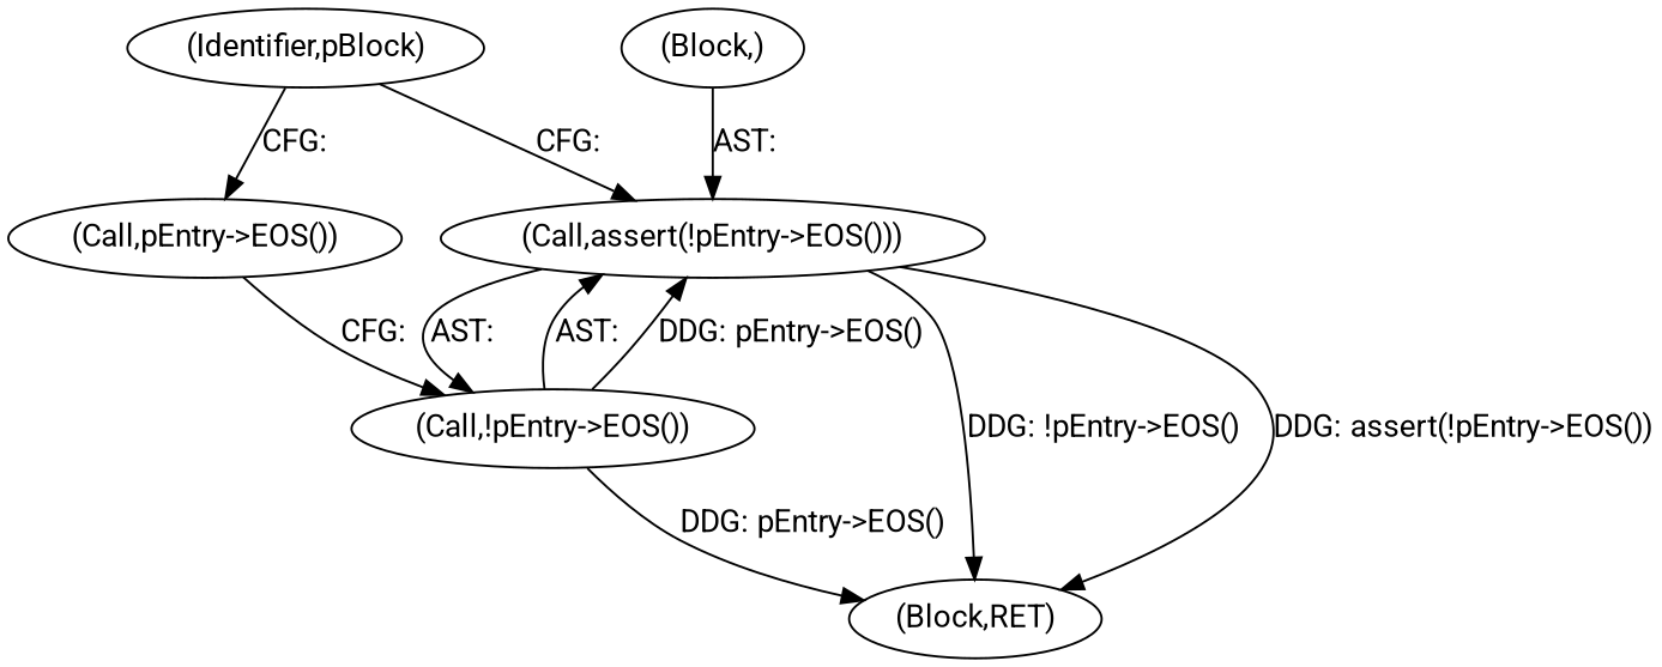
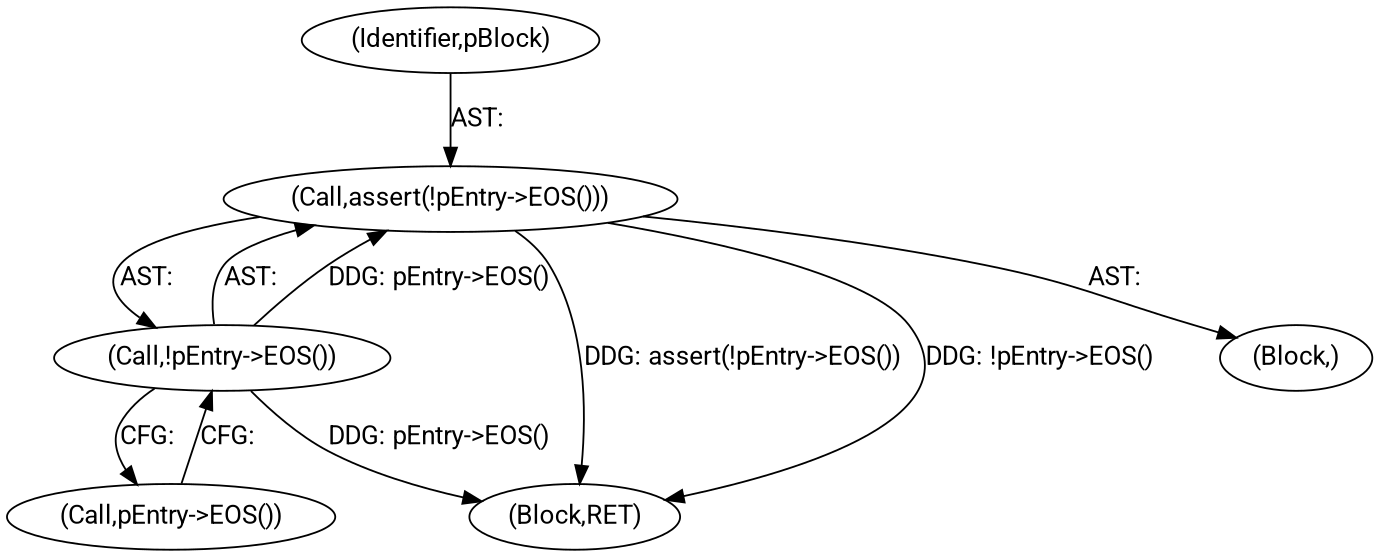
  digraph {
    fontname=Roboto
    node [fontname=Roboto]
    edge [fontname=Roboto]
    n1 [label="(Call,assert(!pEntry->EOS()))"]
    n2 [label="(Call,!pEntry->EOS())"]
    n3 [label="(Block,RET)"]
    n4 [label="(Block,)"]
    n5 [label="(Call,pEntry->EOS())"]
    n6 [label="(Identifier,pBlock)"]
    n1 -> n2 [label="AST: "]
    n1 -> n3 [label="DDG: assert(!pEntry->EOS())"]
    n1 -> n3 [label="DDG: !pEntry->EOS()"]
-   n4 -> n1 [label="AST: "]
+   n1 -> n4 [label="AST: "]
    n2 -> n1 [label="AST: "]
    n2 -> n1 [label="DDG: pEntry->EOS()"]
    n2 -> n3 [label="DDG: pEntry->EOS()"]
-   n6 -> n5 [label="CFG: "]
+   n2 -> n5 [label="CFG: "]
    n5 -> n2 [label="CFG: "]
-   n6 -> n1 [label="CFG: "]
+   n6 -> n1 [label="AST: "]
  }
